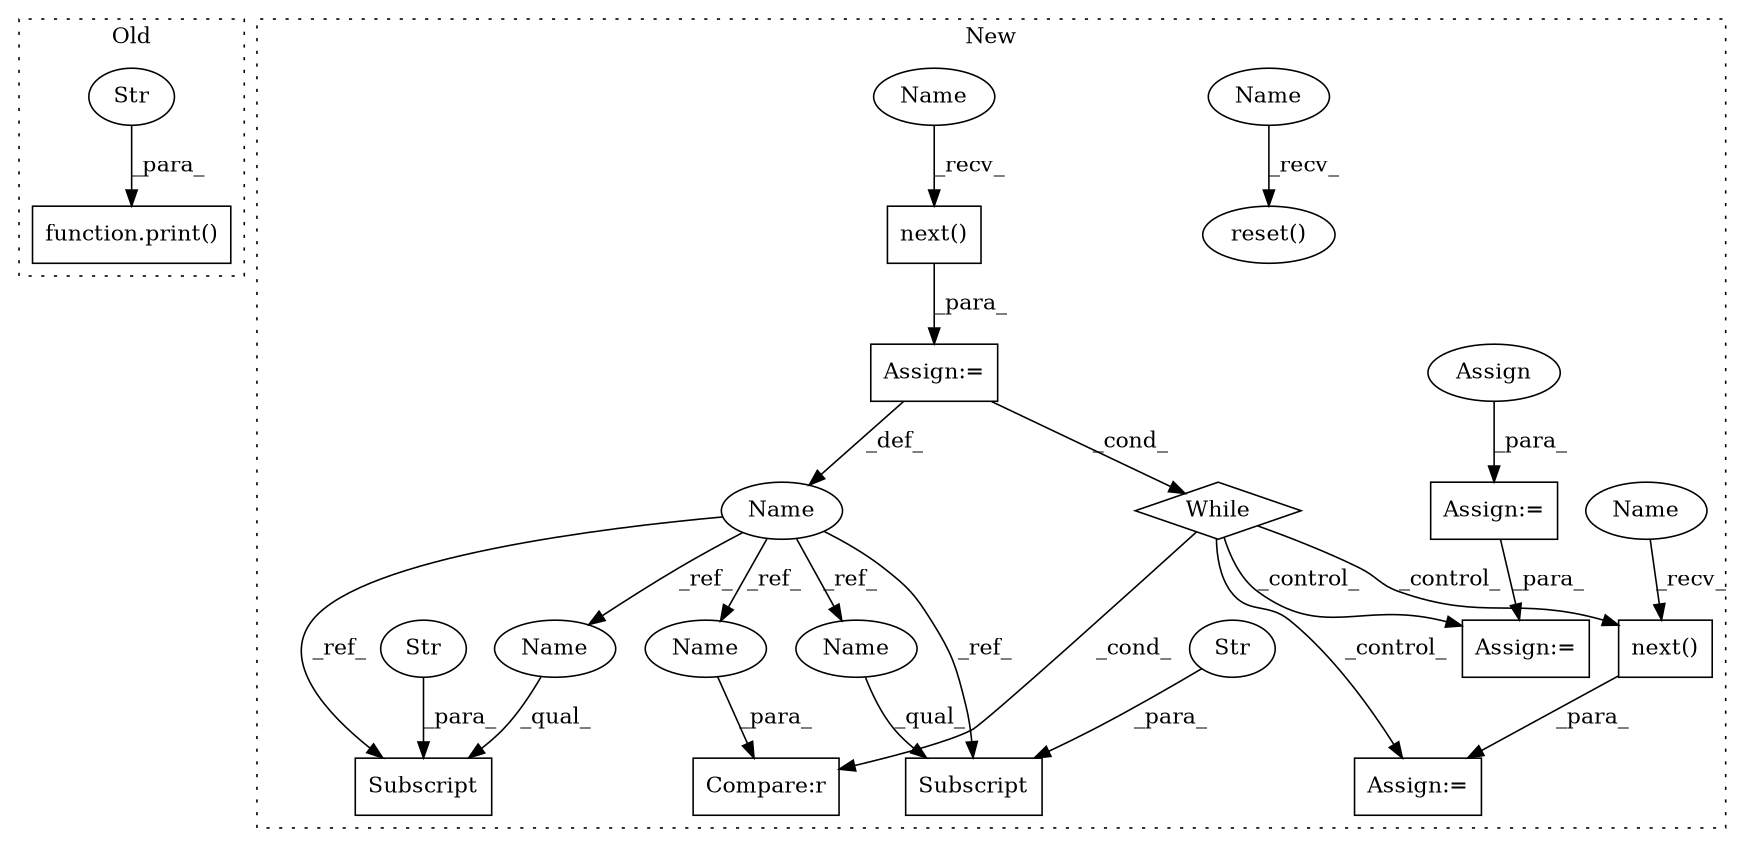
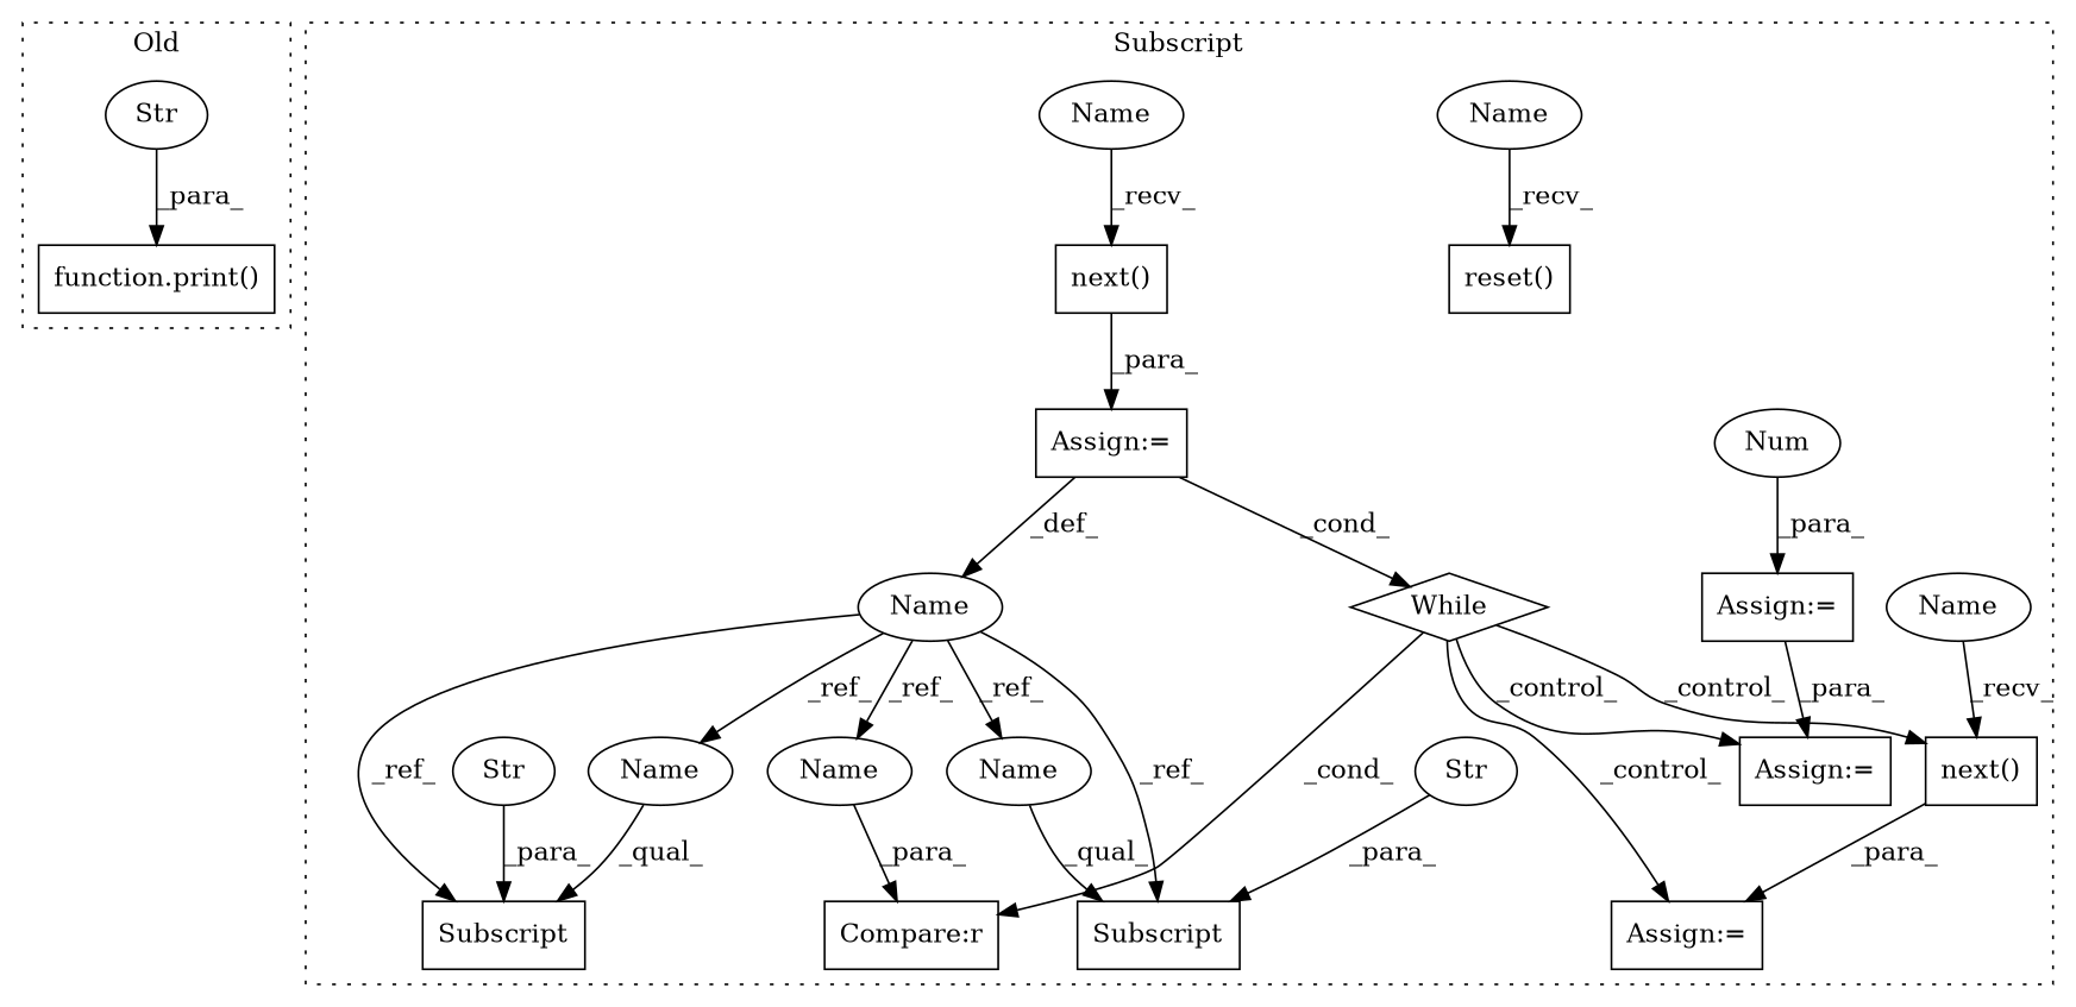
  digraph {
    node [a=87 l=10 s=16672 shape=box]
    n1 [a=75 l="6,1" label="function.print()" s="14669,14706"]
    n2 [a=66 l=31 label=Str s=14675 shape=ellipse]
-   n3 [a=75 l=24 label="reset()" shape=ellipse]
+   n3 [a=75 l=24 label="reset()"]
    n4 [a=75 l=23 label="next()" s=16719]
    n5 [a=40 l=22 label="Compare:r" s=16760]
    n6 [label=Name s=16706 shape=ellipse]
    n7 [a=63 l="16,0" label=Subscript s="16915,0"]
    n8 [a=66 l=4 label=Str s=16926 shape=ellipse]
    n9 [a=63 l="16,0" label=Subscript s="16843,0"]
    n10 [a=66 l=4 label=Str s=16854 shape=ellipse]
    n11 [a=52 l="6,56" label=While s="16754,16782" shape=diamond]
    n12 [a=75 l=23 label="next()" s=17585]
    n13 [a=68 l=3 label="Assign:=" s=17582]
    n14 [a=68 l=3 label="Assign:=" s=16716]
    n15 [a=68 l=4 label="Assign:=" s=17718]
    n16 [a=68 l=3 label="Assign:=" s=16521]
-   n17 [a=76 l=1 label=Assign s=16524 shape=ellipse]
+   n17 [a=76 l=1 label=Num s=16524 shape=ellipse]
    n18 [label=Name s=16915 shape=ellipse]
    n19 [label=Name s=16843 shape=ellipse]
    n20 [label=Name s=16760 shape=ellipse]
    n21 [l=16 label=Name shape=ellipse]
    n22 [l=16 label=Name s=17585 shape=ellipse]
    n23 [l=16 label=Name s=16719 shape=ellipse]
    subgraph cluster_1 {
      label=Old
      style=dotted
      n1
      n2
    }
    subgraph cluster_2 {
-     label=New
+     label=Subscript
      style=dotted
      n3
      n4
      n5
      n6
      n7
      n8
      n9
      n10
      n11
      n12
      n13
      n14
      n15
      n16
      n17
      n18
      n19
      n20
      n21
      n22
      n23
    }
    n2 -> n1 [label=_para_]
    n4 -> n14 [label=_para_]
    n6 -> n7 [label=_ref_]
    n6 -> n9 [label=_ref_]
    n6 -> n18 [label=_ref_]
    n6 -> n19 [label=_ref_]
    n6 -> n20 [label=_ref_]
    n8 -> n7 [label=_para_]
    n10 -> n9 [label=_para_]
    n11 -> n5 [label=_cond_]
    n11 -> n12 [label=_control_]
    n11 -> n13 [label=_control_]
    n11 -> n15 [label=_control_]
    n12 -> n13 [label=_para_]
    n14 -> n6 [label=_def_]
    n14 -> n11 [label=_cond_]
    n16 -> n15 [label=_para_]
    n17 -> n16 [label=_para_]
    n18 -> n7 [label=_qual_]
    n19 -> n9 [label=_qual_]
    n20 -> n5 [label=_para_]
    n21 -> n3 [label=_recv_]
    n22 -> n12 [label=_recv_]
    n23 -> n4 [label=_recv_]
  }
